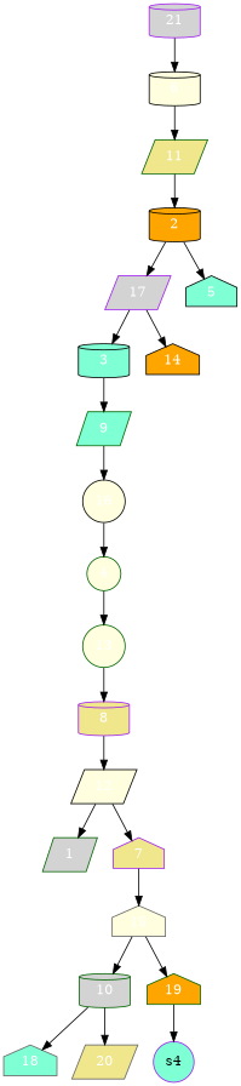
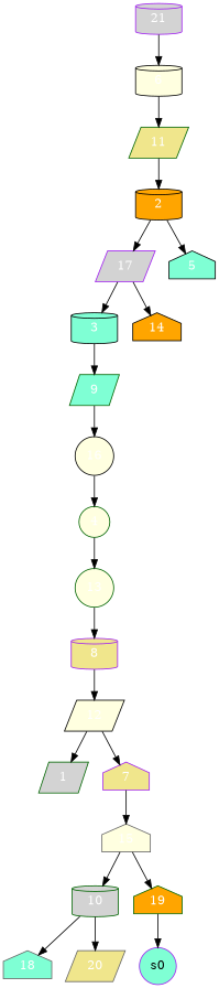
  digraph {
    node [color=black fontcolor=white style=filled fillcolor=lightyellow shape=parallelogram]
    12
    1 [color=darkgreen fillcolor=lightgrey]
    7 [color=purple fillcolor=khaki shape=house]
    11 [color=darkgreen fillcolor=khaki]
    2 [fillcolor=orange shape=cylinder]
    17 [color=purple fillcolor=lightgrey]
    5 [fillcolor=aquamarine shape=house]
    3 [fillcolor=aquamarine shape=cylinder]
    14 [fillcolor=orange shape=house]
    9 [color=darkgreen fillcolor=aquamarine]
    16 [shape=circle]
    4 [color=darkgreen shape=circle]
    13 [color=darkgreen shape=circle]
    21 [color=purple fillcolor=lightgrey shape=cylinder]
    6 [shape=cylinder]
    15 [color=gray40 shape=house]
    8 [color=purple fillcolor=khaki shape=cylinder]
    10 [color=darkgreen fillcolor=lightgrey shape=cylinder]
    19 [color=darkgreen fillcolor=orange shape=house]
    18 [color=gray40 fillcolor=aquamarine shape=house]
    20 [color=gray40 fillcolor=khaki]
-   s0 [color=purple fontcolor=black fillcolor=aquamarine shape=circle label=s4]
+   s0 [color=purple fontcolor=black fillcolor=aquamarine shape=circle]
    12 -> 1
    12 -> 7
    7 -> 15
    11 -> 2
    2 -> 17
    2 -> 5
    17 -> 3
    17 -> 14
    3 -> 9
    9 -> 16
    16 -> 4
    4 -> 13
    13 -> 8
    21 -> 6
    6 -> 11
    15 -> 10
    15 -> 19
    8 -> 12
    10 -> 18
    10 -> 20
    19 -> s0
  }
